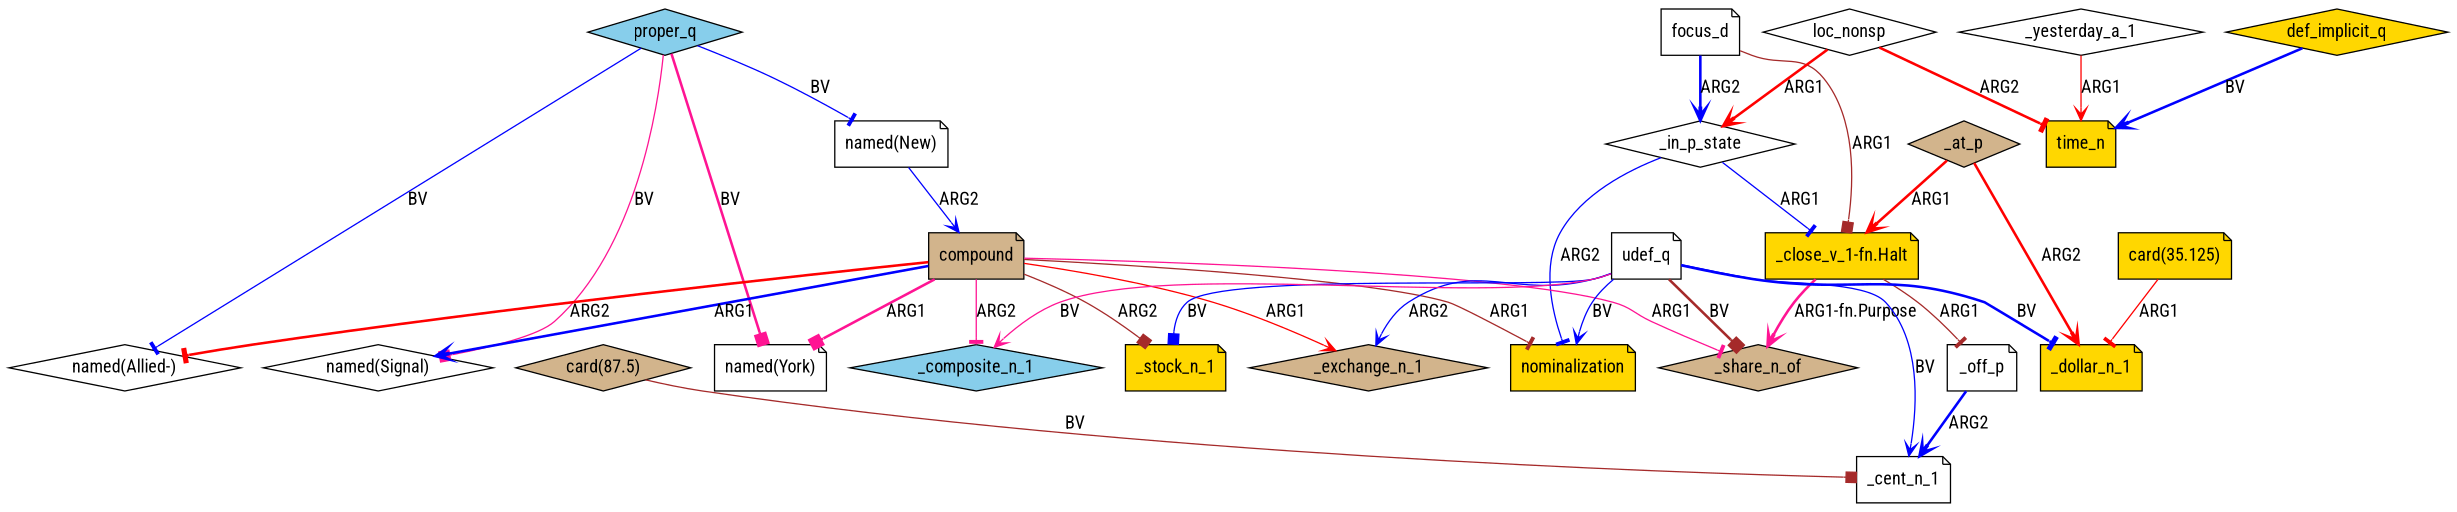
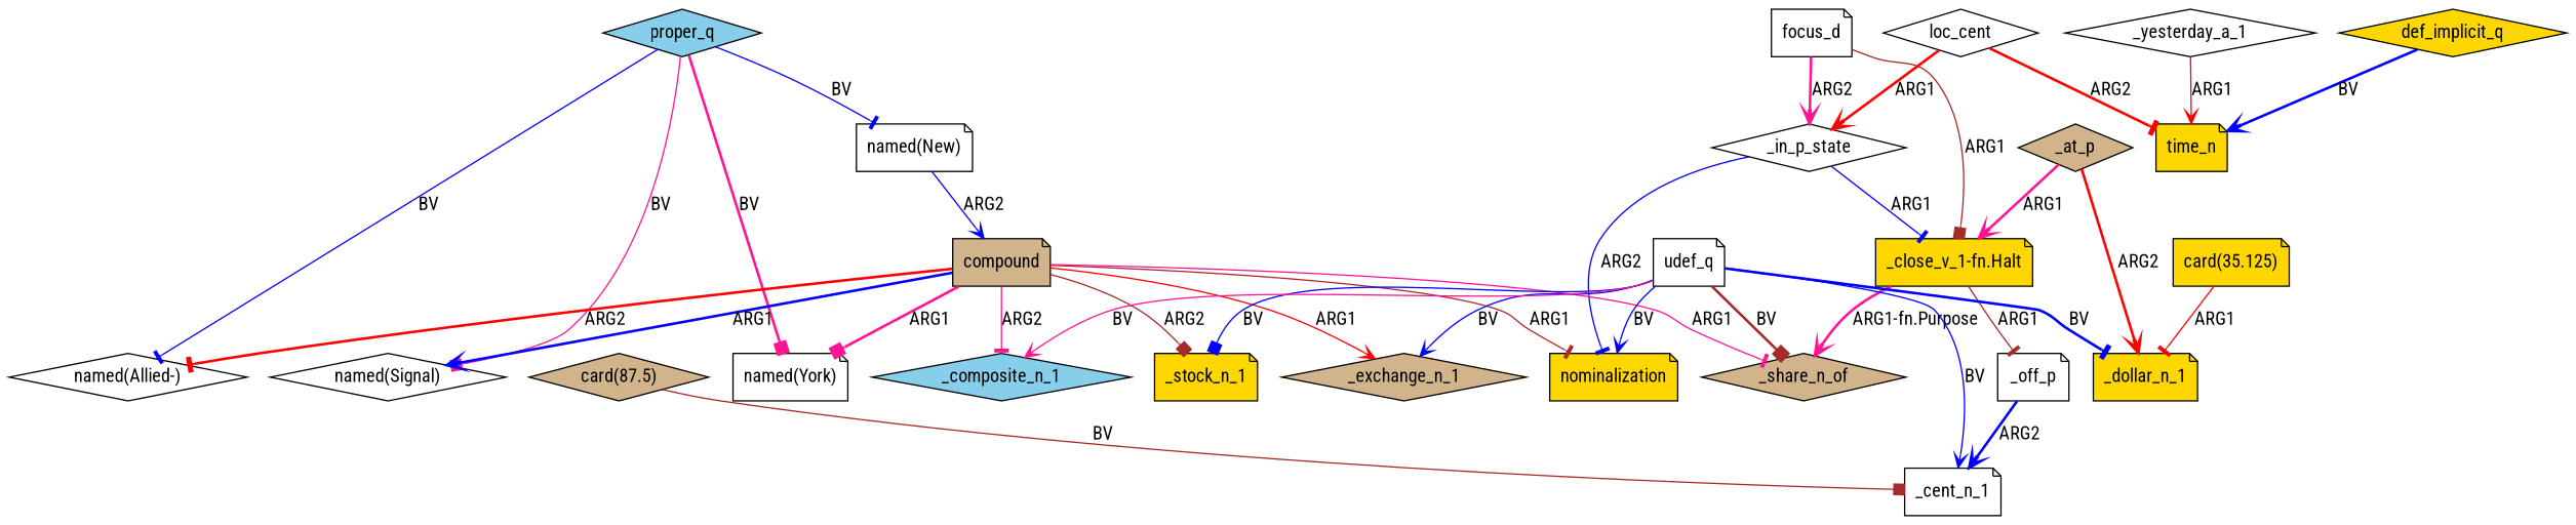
  digraph {
    fontname="Roboto Condensed"
    node [fillcolor=white fontname="Roboto Condensed" shape=note style=filled]
    edge [arrowhead=vee color=blue fontname="Roboto Condensed" style=solid]
    nominalization [fillcolor=gold]
    _in_p_state [shape=diamond]
    "_close_v_1-fn.Halt" [fillcolor=gold]
    _off_p
    _share_n_of [fillcolor=tan shape=diamond]
    _cent_n_1
    focus_d
    "card(87.5)" [fillcolor=tan shape=diamond]
    proper_q [fillcolor=skyblue shape=diamond]
    "named(Allied-)" [shape=diamond]
    "named(New)"
    "named(Signal)" [shape=diamond]
    "named(York)"
    compound [fillcolor=tan]
    _exchange_n_1 [fillcolor=tan shape=diamond]
    _stock_n_1 [fillcolor=gold]
    _composite_n_1 [fillcolor=skyblue shape=diamond]
    udef_q
    _dollar_n_1 [fillcolor=gold]
    time_n [fillcolor=gold]
    _yesterday_a_1 [shape=diamond]
    "card(35.125)" [fillcolor=gold]
    _at_p [fillcolor=tan shape=diamond]
-   loc_nonsp [shape=diamond]
+   loc_nonsp [shape=diamond label=loc_cent]
    def_implicit_q [fillcolor=gold shape=diamond]
    _in_p_state -> nominalization [arrowhead=tee label=ARG2]
    _in_p_state -> "_close_v_1-fn.Halt" [arrowhead=tee label=ARG1]
    "_close_v_1-fn.Halt" -> _off_p [arrowhead=tee color=brown label=ARG1]
    "_close_v_1-fn.Halt" -> _share_n_of [color=deeppink label="ARG1-fn.Purpose" style=bold]
    _off_p -> _cent_n_1 [label=ARG2 style=bold]
-   focus_d -> _in_p_state [label=ARG2 style=bold]
+   focus_d -> _in_p_state [color=deeppink label=ARG2 style=bold]
    focus_d -> "_close_v_1-fn.Halt" [arrowhead=box color=brown label=ARG1]
    "card(87.5)" -> _cent_n_1 [arrowhead=box color=brown label=BV]
    proper_q -> "named(Allied-)" [arrowhead=tee label=BV]
    proper_q -> "named(New)" [arrowhead=tee label=BV]
    proper_q -> "named(Signal)" [arrowhead=box color=deeppink label=BV]
    proper_q -> "named(York)" [arrowhead=box color=deeppink label=BV style=bold]
    "named(New)" -> compound [label=ARG2]
    compound -> nominalization [arrowhead=tee color=brown label=ARG1]
    compound -> _share_n_of [arrowhead=tee color=deeppink label=ARG1]
    compound -> "named(Allied-)" [arrowhead=tee color=red label=ARG2 style=bold]
    compound -> "named(Signal)" [label=ARG1 style=bold]
    compound -> "named(York)" [arrowhead=box color=deeppink label=ARG1 style=bold]
    compound -> _exchange_n_1 [color=red label=ARG1]
    compound -> _stock_n_1 [arrowhead=box color=brown label=ARG2]
    compound -> _composite_n_1 [arrowhead=tee color=deeppink label=ARG2]
    udef_q -> nominalization [label=BV]
    udef_q -> _share_n_of [arrowhead=box color=brown label=BV style=bold]
    udef_q -> _cent_n_1 [label=BV]
-   udef_q -> _exchange_n_1 [label=ARG2]
+   udef_q -> _exchange_n_1 [label=BV]
    udef_q -> _stock_n_1 [arrowhead=box label=BV]
    udef_q -> _composite_n_1 [color=deeppink label=BV]
    udef_q -> _dollar_n_1 [arrowhead=tee label=BV style=bold]
    _yesterday_a_1 -> time_n [color=red label=ARG1]
    "card(35.125)" -> _dollar_n_1 [arrowhead=tee color=red label=ARG1]
-   _at_p -> "_close_v_1-fn.Halt" [color=red label=ARG1 style=bold]
+   _at_p -> "_close_v_1-fn.Halt" [color=deeppink label=ARG1 style=bold]
    _at_p -> _dollar_n_1 [color=red label=ARG2 style=bold]
    loc_nonsp -> _in_p_state [color=red label=ARG1 style=bold]
    loc_nonsp -> time_n [arrowhead=tee color=red label=ARG2 style=bold]
    def_implicit_q -> time_n [label=BV style=bold]
  }
